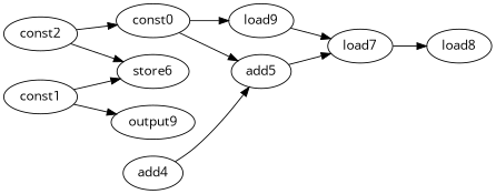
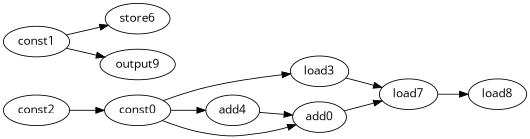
  digraph {
    fontname="Open Sans"
    rankdir=LR
    node [fontname="Open Sans" opcode=const]
    edge [fontname="Open Sans" operand=0]
-   load3 [opcode=load label=load9]
+   load3 [opcode=load]
    const0
    add4 [opcode=add]
-   add5 [opcode=add]
+   add5 [opcode=add label=add0]
    n5 [label=load7 opcode=mul]
    store6 [opcode=store]
    const1
    output9 [opcode=output]
    const2
    n10 [label=load8 opcode=output]
    load3 -> n5
    const0 -> load3
+   const0 -> add4
    const0 -> add5
    add4 -> add5 [operand=1]
    add5 -> n5 [operand=1]
    n5 -> n10
    const1 -> store6
    const1 -> output9
    const2 -> const0 [operand=1]
-   const2 -> store6 [operand=1]
  }
